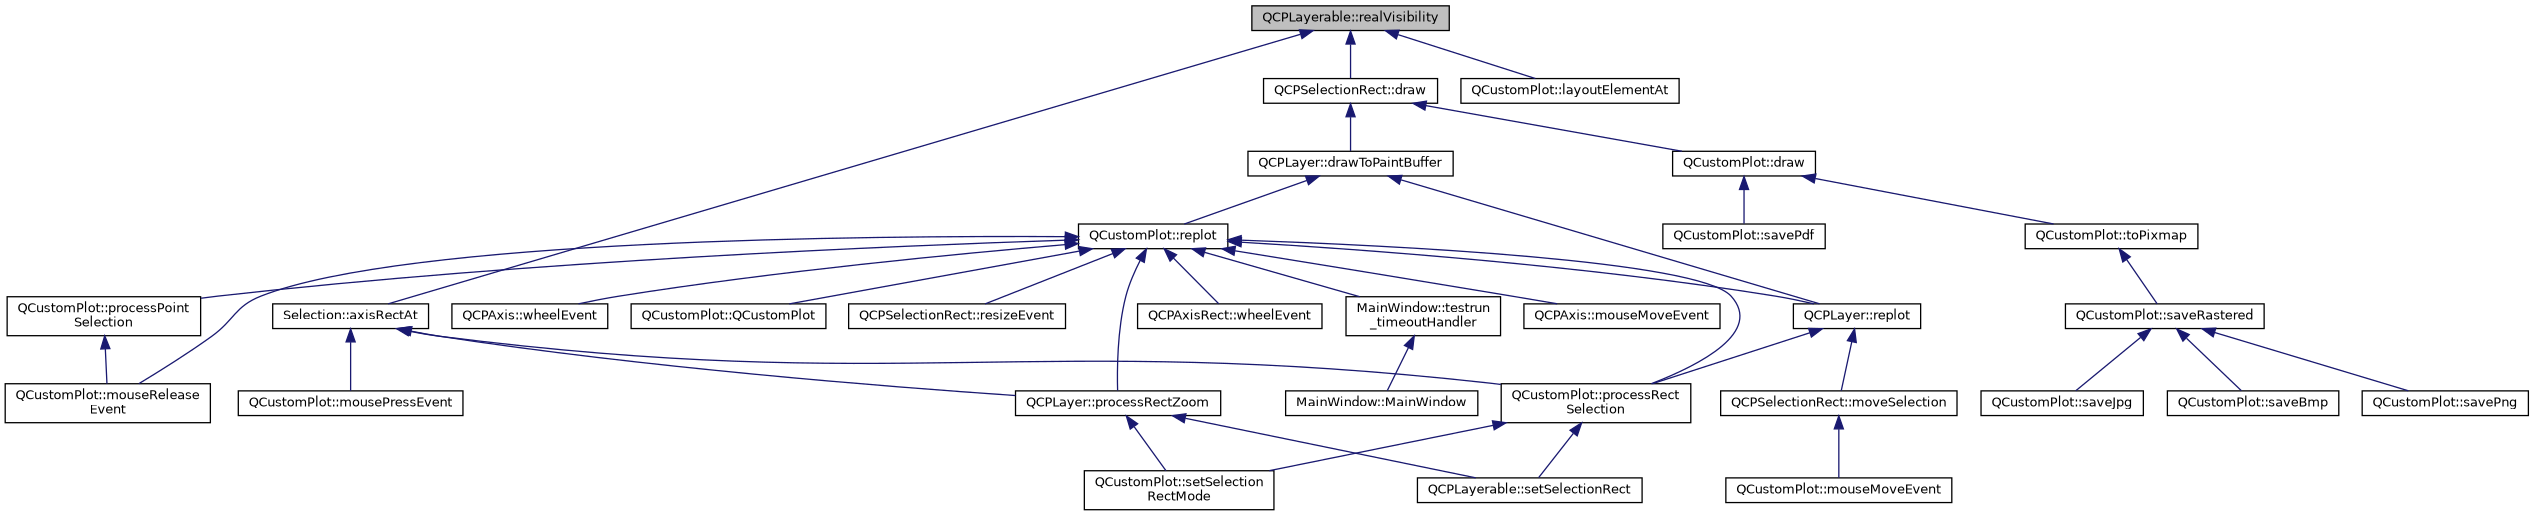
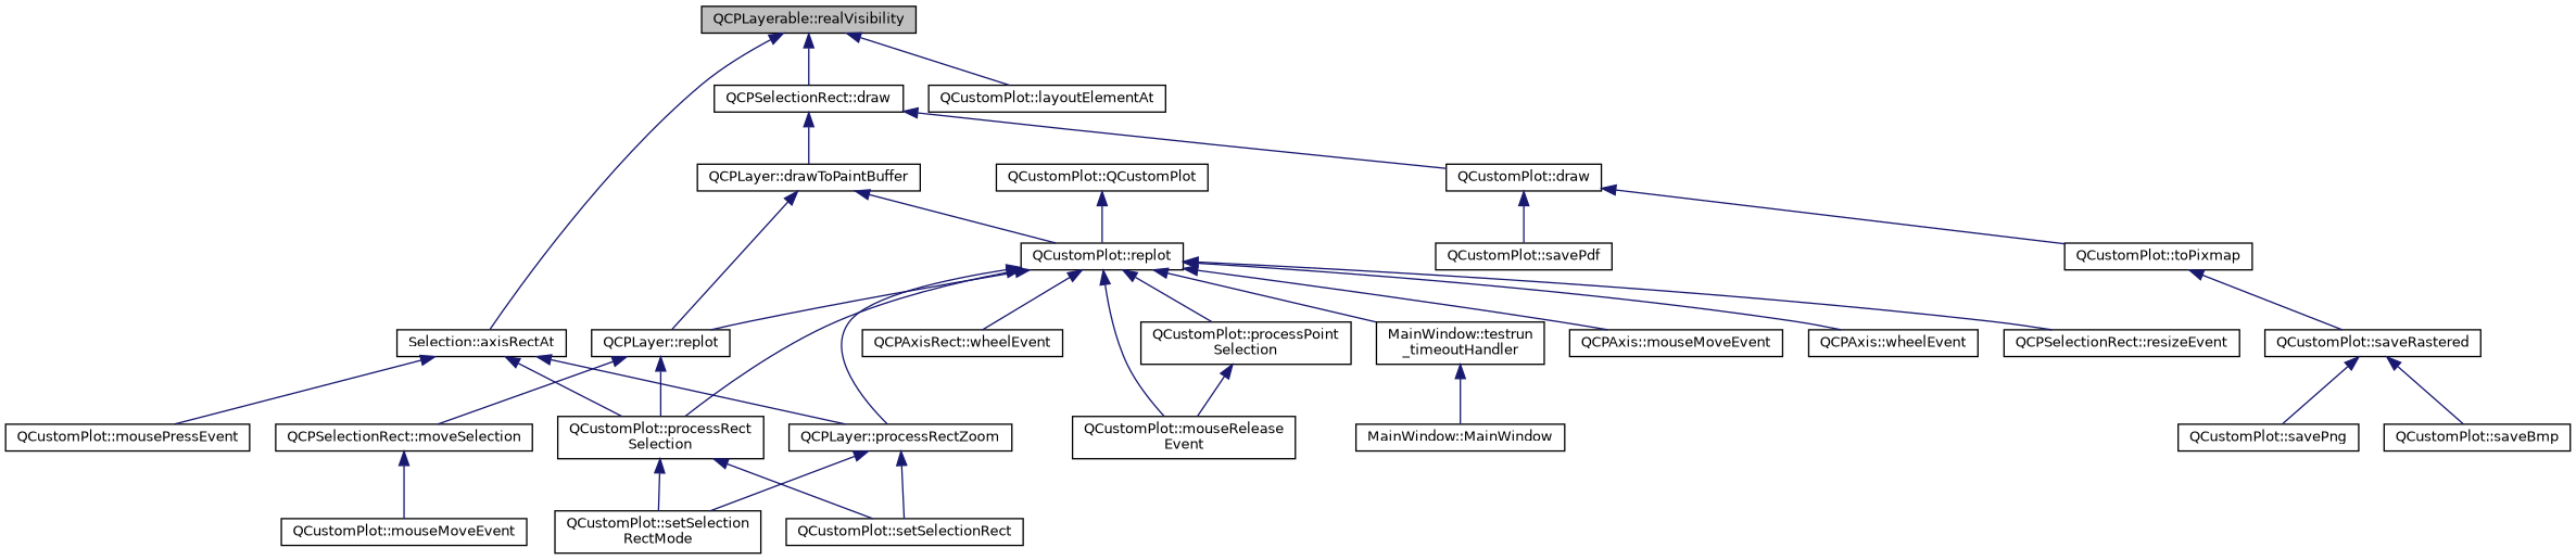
  digraph {
    rankdir=TB
    node [color=black fillcolor=white fontname=Helvetica fontsize=10 shape=record style=filled]
    edge [color=midnightblue dir=back fontname=Helvetica fontsize=10 labelfontname=Helvetica labelfontsize=10 style=solid]
    n1 [fillcolor=grey75 fontcolor=black height=0.2 label="QCPLayerable::realVisibility" width=0.4]
    n2 [height=0.2 label="QCPSelectionRect::draw" width=0.4]
    n3 [height=0.2 label="QCustomPlot::layoutElementAt" width=0.4]
    n4 [height=0.2 label="Selection::axisRectAt" width=0.4]
    n5 [height=0.2 label="QCPLayer::drawToPaintBuffer" width=0.4]
    n6 [height=0.2 label="QCustomPlot::draw" width=0.4]
    n7 [height=0.2 label="QCustomPlot::processRect\lSelection" width=0.4]
    n8 [height=0.2 label="QCPLayer::processRectZoom" width=0.4]
    n9 [height=0.2 label="QCustomPlot::mousePressEvent" width=0.4]
    n10 [height=0.2 label="QCPLayer::replot" width=0.4]
    n11 [height=0.2 label="QCustomPlot::replot" width=0.4]
    n12 [height=0.2 label="QCustomPlot::savePdf" width=0.4]
    n13 [height=0.2 label="QCustomPlot::toPixmap" width=0.4]
    n14 [height=0.2 label="QCPSelectionRect::moveSelection" width=0.4]
    n15 [height=0.2 label="MainWindow::testrun\l_timeoutHandler" width=0.4]
    n16 [height=0.2 label="QCPAxis::mouseMoveEvent" width=0.4]
    n17 [height=0.2 label="QCPAxis::wheelEvent" width=0.4]
    n18 [height=0.2 label="QCustomPlot::QCustomPlot" width=0.4]
    n19 [height=0.2 label="QCPSelectionRect::resizeEvent" width=0.4]
    n20 [height=0.2 label="QCustomPlot::mouseRelease\lEvent" width=0.4]
    n21 [height=0.2 label="QCustomPlot::processPoint\lSelection" width=0.4]
    n22 [height=0.2 label="QCPAxisRect::wheelEvent" width=0.4]
    n23 [height=0.2 label="QCustomPlot::mouseMoveEvent" width=0.4]
    n24 [height=0.2 label="QCustomPlot::setSelection\lRectMode" width=0.4]
-   n25 [height=0.2 label="QCPLayerable::setSelectionRect" width=0.4]
+   n25 [height=0.2 label="QCustomPlot::setSelectionRect" width=0.4]
    n26 [height=0.2 label="MainWindow::MainWindow" width=0.4]
    n27 [height=0.2 label="QCustomPlot::saveRastered" width=0.4]
    n28 [height=0.2 label="QCustomPlot::savePng" width=0.4]
-   n29 [height=0.2 label="QCustomPlot::saveJpg" width=0.4]
    n30 [height=0.2 label="QCustomPlot::saveBmp" width=0.4]
    n1 -> n2
    n1 -> n3
    n1 -> n4
    n2 -> n5
    n2 -> n6
    n4 -> n7
    n4 -> n8
    n4 -> n9
    n5 -> n10
    n5 -> n11
    n6 -> n12
    n6 -> n13
    n7 -> n24
    n7 -> n25
    n8 -> n24
    n8 -> n25
    n10 -> n7
    n10 -> n14
    n11 -> n7
    n11 -> n8
    n11 -> n10
    n11 -> n15
    n11 -> n16
    n11 -> n17
-   n11 -> n18
+   n18 -> n11
    n11 -> n19
    n11 -> n20
    n11 -> n21
    n11 -> n22
    n13 -> n27
    n14 -> n23
    n15 -> n26
    n21 -> n20
    n27 -> n28
-   n27 -> n29
    n27 -> n30
  }
